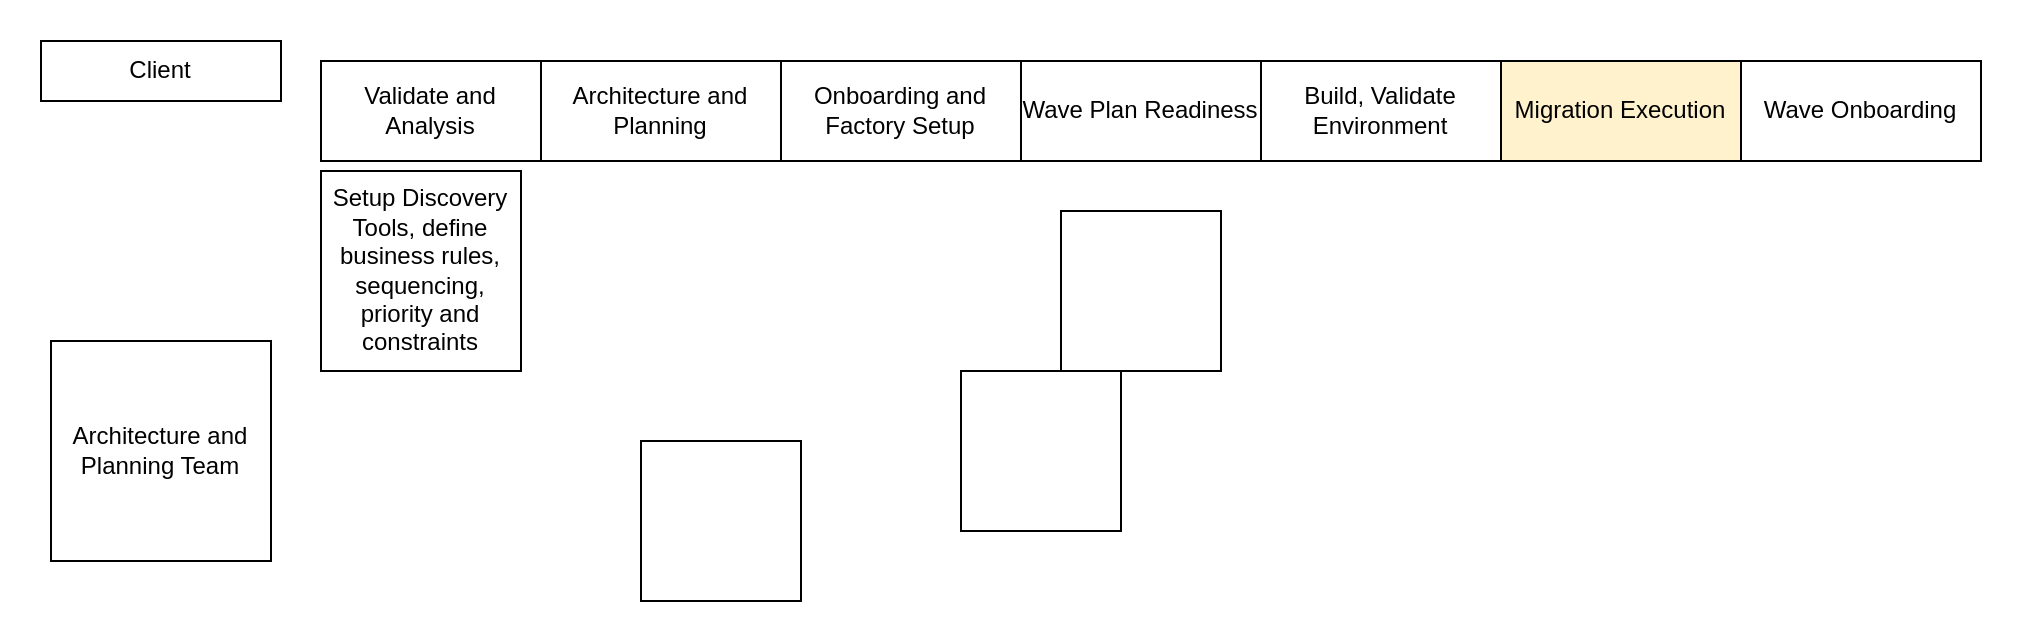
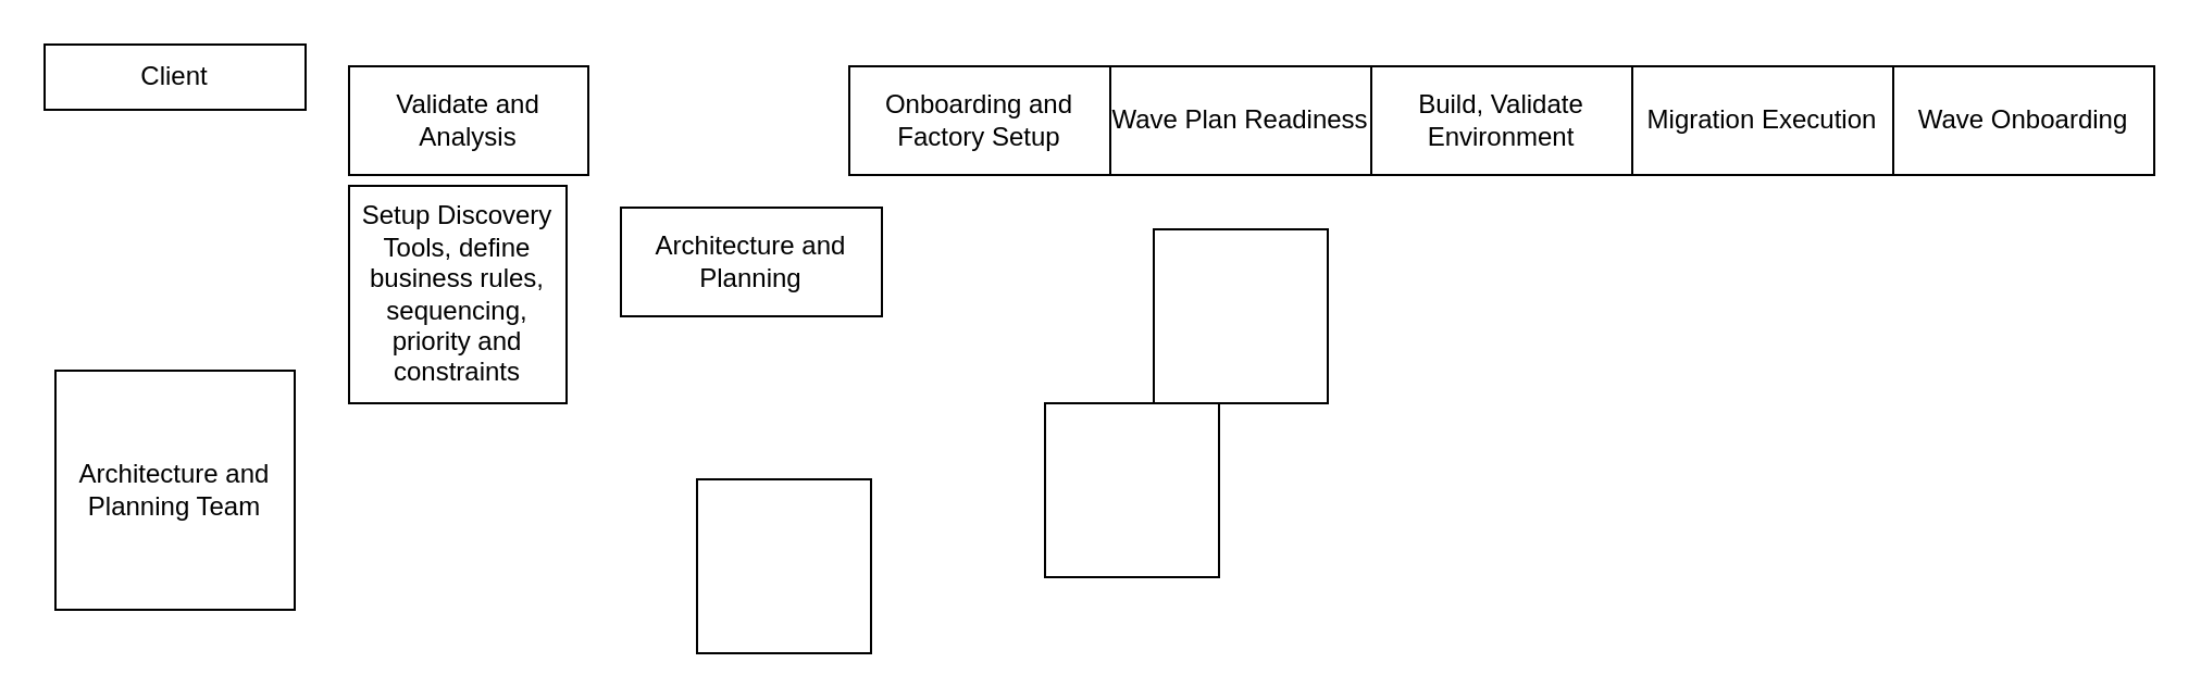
  <mxCell id="0" />
  <mxCell id="1" parent="0" />
  <mxCell id="2" value="Build, Validate Environment" style="rounded=0;whiteSpace=wrap;html=1;" vertex="1" parent="1"><mxGeometry x="630" y="30" width="120" height="50" as="geometry" /></mxCell>
  <mxCell id="3" value="Wave Plan Readiness" style="rounded=0;whiteSpace=wrap;html=1;" vertex="1" parent="1"><mxGeometry x="510" y="30" width="120" height="50" as="geometry" /></mxCell>
  <mxCell id="4" value="Onboarding and Factory Setup" style="rounded=0;whiteSpace=wrap;html=1;" vertex="1" parent="1"><mxGeometry x="390" y="30" width="120" height="50" as="geometry" /></mxCell>
- <mxCell id="5" value="Architecture and Planning" style="rounded=0;whiteSpace=wrap;html=1;" vertex="1" parent="1"><mxGeometry x="270" y="30" width="120" height="50" as="geometry" /></mxCell>
+ <mxCell id="5" value="Architecture and Planning" style="rounded=0;whiteSpace=wrap;html=1;" vertex="1" parent="1"><mxGeometry x="285" y="95" width="120" height="50" as="geometry" /></mxCell>
  <mxCell id="6" value="Validate and Analysis" style="rounded=0;whiteSpace=wrap;html=1;" vertex="1" parent="1"><mxGeometry x="160" y="30" width="110" height="50" as="geometry" /></mxCell>
  <mxCell id="7" value="Wave Onboarding" style="rounded=0;whiteSpace=wrap;html=1;" vertex="1" parent="1"><mxGeometry x="870" y="30" width="120" height="50" as="geometry" /></mxCell>
- <mxCell id="8" value="Migration Execution" style="rounded=0;whiteSpace=wrap;html=1;fillColor=#fff2cc;" vertex="1" parent="1"><mxGeometry x="750" y="30" width="120" height="50" as="geometry" /></mxCell>
+ <mxCell id="8" value="Migration Execution" style="rounded=0;whiteSpace=wrap;html=1;" vertex="1" parent="1"><mxGeometry x="750" y="30" width="120" height="50" as="geometry" /></mxCell>
  <mxCell id="9" value="Architecture and Planning Team" style="whiteSpace=wrap;html=1;aspect=fixed;" vertex="1" parent="1"><mxGeometry x="25" y="170" width="110" height="110" as="geometry" /></mxCell>
  <mxCell id="10" value="Client" style="rounded=0;whiteSpace=wrap;html=1;" vertex="1" parent="1"><mxGeometry x="20" y="20" width="120" height="30" as="geometry" /></mxCell>
  <mxCell id="11" value="" style="whiteSpace=wrap;html=1;aspect=fixed;" vertex="1" parent="1"><mxGeometry x="320" y="220" width="80" height="80" as="geometry" /></mxCell>
  <mxCell id="12" value="" style="whiteSpace=wrap;html=1;aspect=fixed;" vertex="1" parent="1"><mxGeometry x="480" y="185" width="80" height="80" as="geometry" /></mxCell>
  <mxCell id="13" value="Setup Discovery Tools, define business rules, sequencing, priority and constraints" style="whiteSpace=wrap;html=1;aspect=fixed;" vertex="1" parent="1"><mxGeometry x="160" y="85" width="100" height="100" as="geometry" /></mxCell>
  <mxCell id="14" value="" style="whiteSpace=wrap;html=1;aspect=fixed;" vertex="1" parent="1"><mxGeometry x="530" y="105" width="80" height="80" as="geometry" /></mxCell>
